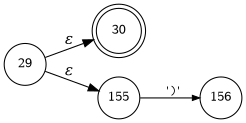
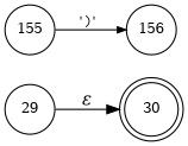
  digraph {
    rankdir=LR
    node [fixedsize=true fontsize=11 shape=circle peripheries=1]
    edge [fontname="Times-Italic"]
    n1 [label=30 shape=doublecircle width=.6 peripheries=""]
    n2 [label=155 width=.55]
    n3 [label=156 width=.55]
    n4 [label=29 width=.55]
    n2 -> n3 [arrowhead=normal arrowsize=.7 fontname=Courier fontsize=11 label="')'"]
    n4 -> n1 [label="&epsilon;"]
-   n4 -> n2 [label="&epsilon;"]
  }
